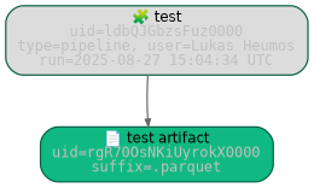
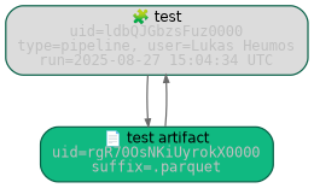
  digraph {
    node [color="#065f46" fontname=Helvetica fontsize=10 shape=box style="rounded,filled"]
    edge [arrowsize=0.5 color=dimgrey]
    n1 [fillcolor=gainsboro label=<🧩 test<BR/><FONT COLOR="GREY" POINT-SIZE="10" FACE="Monospace">uid=ldbQJGbzsFuz0000<BR/>type=pipeline, user=Lukas Heumos<BR/>run=2025-08-27 15:04:34 UTC</FONT>>]
    n2 [fillcolor="#10b981" label=<📄 test artifact<BR/><FONT COLOR="GREY" POINT-SIZE="10" FACE="Monospace">uid=rgR70OsNKiUyrokX0000<BR/>suffix=.parquet</FONT>>]
    n1 -> n2
+   n2 -> n1
  }
